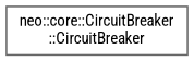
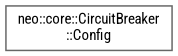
  digraph {
    rankdir=LR
    fontname="Roboto Condensed"
-   n1 [color=grey40 fillcolor=white fontname="Roboto Condensed" fontsize=10 height=0.2 label="neo::core::CircuitBreaker\l::CircuitBreaker" shape=box style=filled width=0.4]
+   n1 [color=grey40 fillcolor=white fontname="Roboto Condensed" fontsize=10 height=0.2 label="neo::core::CircuitBreaker\l::Config" shape=box style=filled width=0.4]
  }
